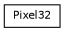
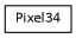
  digraph {
    rankdir=LR
-   n1 [color=black fillcolor=white fontname=Helvetica fontsize=10 height=0.2 label=Pixel32 shape=record style=filled width=0.4]
+   n1 [color=black fillcolor=white fontname=Helvetica fontsize=10 height=0.2 label=Pixel34 shape=record style=filled width=0.4]
  }
